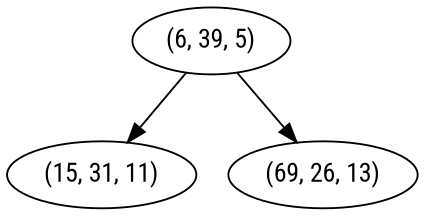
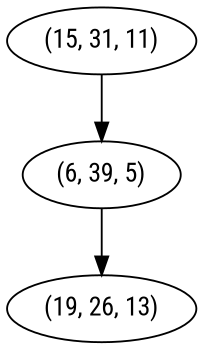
  digraph {
    fontname="Roboto Condensed"
    node [fontname="Roboto Condensed"]
    edge [fontname="Roboto Condensed"]
    "(6, 39, 5)"
    "(15, 31, 11)"
-   "(19, 26, 13)" [label="(69, 26, 13)"]
-   "(6, 39, 5)" -> "(15, 31, 11)"
+   "(19, 26, 13)"
+   "(15, 31, 11)" -> "(6, 39, 5)"
    "(6, 39, 5)" -> "(19, 26, 13)"
  }
